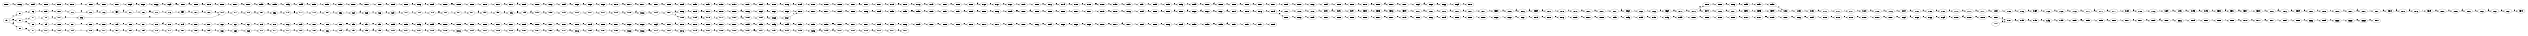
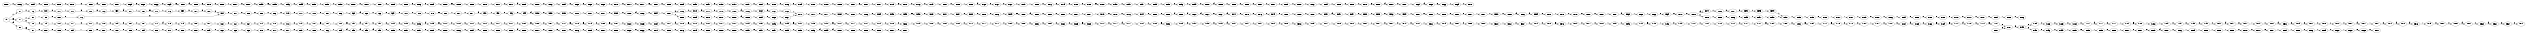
  strict digraph {
    fontname="DejaVu Sans Mono"
    rankdir=LR
    node [fontname="DejaVu Sans Mono"]
    edge [fontname="DejaVu Sans Mono"]
    S0
    S1
    S2
    S3
    S4
    S5
    S6
    S7
    S8
    S9
    S10
    S11
    S12
    S13
    S14
    S15
    S16
    S17
    S18
    S19
    S20
    S21
    S22
    S23
    S24
    S25
    S26
    S27
    S28
    S29
    S30
    S31
    S32
    S33
    S34
    S35
    S36
    S37
    S38
    S39
    S40
    S41
    S42
    S43
    S44
    S45
    S46
    S47
    S48
    S49
    S50
    S51
    S52
    S53
    S54
    S55
    S56
    S57
    S58
    S59
    S60
    S61
    S62
    S63
    S64
    S65
    S66
    S67
    S68
    S69
    S70
    S71
    S72
    S73
    S74
    S75
    S76
    S77
    S78
    S79
    S80
    S81
    S82
    S83
    S84
    S85
    S86
    S87
    S88
    S89
    S90
    S91
    S92
    S93
    S94
    S95
    S96
    S97
    S98
    S99
    S100
    S101
    S102
    S103
    S104
    S105
    S106
    S107
    S108
    S109
    S110
    S111
    S112
    S113
    S114
    S115
    S116
    S117
    S118
    S119
    S120
    S121
    S122
    S123
    S124
    S125
    S126
    S127
    S128
    S129
    S130
    S131
    S132
    S133
    S134
    S135
    S136
    S137
    S138
    S139
    S140
    S141
    S142
    S143
    S144
    S145
    S146
    S147
    S148
    S149
    S150
    S151
    S152
    S153
    S154
    S155
    S156
    S157
    S158
    S159
    S160
    S161
    S162
    S163
    S164
    S165
    S166
    S167
    S168
    S169
    S170
    S171
    S172
    S173
    S174
    S175
    S176
    S177
    S178
    S179
    S180
    S181
    S182
    S183
    S184
    S185
    S186
    S187
    S188
    S189
    S190
    S191
    S192
    S193
    S194
    S195
    S196
    S197
    S198
    S199
    S200
    S201
    S202
    S203
    S204
    S205
    S206
    S207
    S208
    S209
    S210
    S211
    S212
    S213
    S214
    S215
    S216
    S217
    S218
    S219
    S220
    S221
    S222
    S223
    S224
    S225
    S226
    S227
    S228
    S229
    S231
    S232
    S234
    S235
    S233
    S236
    S237
    S238
    S239
    S240
    S241
    S242
    S243
    S244
    S245
    S246
    S247
    S248
    S249
    S250
    S251
    S252
    S253
    S254
    S255
    S256
    S257
    S258
    S259
    S260
    S261
    S262
    S263
    S264
    S265
    S266
    S267
    S268
    S269
    S270
    S271
    S272
    S273
    S274
    S275
    S276
    S277
    S278
    S279
    S280
    S281
    S282
    S283
    S284
    S285
    S286
    S287
    S288
    S289
    S290
    S291
    S292
    S293
    S294
    S295
    S296
    S297
    S298
    S299
    S300
    S301
    S302
    S303
    S304
    S305
    S306
    S307
    S308
    S309
    S310
    S311
    S312
    S313
    S314
    S315
    S316
    S317
    S318
    S319
    S320
    S321
    S322
    S323
    S324
    S325
    S326
    S327
    S328
    S329
    S330
    S331
    S332
    S333
    S334
    S335
    S336
    S337
    S338
    S339
    S340
    S341
    S342
    S343
    S344
    S345
    S346
    S347
    S348
    S349
    S350
    S351
    S352
    S353
    S354
    S355
    S356
    S357
    S358
    S359
    S360
    S361
    S362
    S363
    S364
    S365
    S366
    S367
    S368
    S369
    S370
    S371
    S372
    S373
    S374
    S375
    S376
    S377
    S378
    S379
    S380
    S381
    S382
    S383
    S384
    S385
    S386
    S387
    S388
    S389
    S390
    S391
    S392
    S393
    S394
    S395
    S396
    S397
    S398
    S399
    S400
    S401
    S402
    S403
    S404
    S405
    S406
    S407
    S408
    S409
    S410
    S411
    S412
    S413
    S414
    S415
    S416
    S417
    S418
    S419
    S420
    S421
    S422
    S423
    S424
    S425
    S426
    S427
    S428
    S429
    S430
    S431
    S432
    S433
    S434
    S435
    S436
    S437
    S438
    S439
    S440
    S441
    S442
    S443
    S444
    S445
    S446
    S447
    S448
    S449
    S450
    S451
    S452
    S453
    S454
    S455
    S456
    S457
    S458
    S459
    S460
    S461
    S462
    S463
    S464
    S465
    S466
    S467
    S468
    S469
    S470
    S471
    S472
    S473
    S474
    S475
    S476
    S477
    S478
    S479
    S480
    S481
    S482
    S483
    S487
    S485
    S486
    S484
    S488
    S489
    S490
    S491
    S492
    S493
    S494
    S495
    S496
    S497
    S498
    S499
    S500
    S501
    S502
    S503
    S504
    S505
    S506
    S507
    S508
    S509
    S510
    S511
    S512
    S513
    S514
    S515
    S516
    S517
    S518
    S519
    S520
    S521
    S522
    S523
    S524
    S525
    S526
    S527
    S528
    S529
    S530
    S531
    S532
    S533
    S534
    S535
    S536
    S537
    S538
    S539
    S540
    S541
    S542
    S543
    S544
    S545
    S546
    S547
    S548
    S549
    S550
    S551
    S552
    S553
    S554
    S555
    S556
    S557
    S558
    S559
    S560
    S561
    S562
    S563
    S564
    S565
    S566
    S567
    S568
    S569
    S570
    S571
    S572
    S0 -> S1 [label=E]
    S0 -> S2 [label=A]
    S0 -> S3 [label=G]
    S1 -> S4 [label=A]
    S1 -> S5 [label=S]
    S2 -> S6 [label=L]
    S3 -> S7 [label=E]
    S4 -> S8 [label=M]
    S5 -> S9 [label=C]
    S6 -> S10 [label=A]
    S7 -> S11 [label=T]
    S8 -> S12 [label=D]
    S9 -> S13 [label=V]
    S10 -> S14 [label=D]
    S11 -> S15 [label=D]
    S12 -> S16 [label=I]
    S13 -> S17 [label=A]
    S14 -> S18 [label=N]
    S15 -> S19 [label=Q]
    S16 -> S20 [label=S]
    S17 -> S21 [label=S]
    S18 -> S22 [label=I]
    S19 -> S23 [label=M]
    S20 -> S24 [label=P]
    S21 -> S25 [label=D]
    S22 -> S26 [label=F]
    S23 -> S27 [label=E]
    S24 -> S28 [label=Q]
    S25 -> S29 [label=T]
    S26 -> S30 [label=Y]
    S27 -> S31 [label=R]
    S28 -> S32 [label=F]
    S29 -> S33 [label=I]
    S30 -> S34 [label=G]
    S31 -> S35 [label=R]
    S32 -> S36 [label=L]
    S33 -> S37 [label=L]
    S34 -> S38 [label=N]
    S35 -> S39 [label=Q]
    S36 -> S40 [label=R]
    S37 -> S41 [label=V]
    S38 -> S42 [label=E]
    S39 -> S43 [label=M]
    S40 -> S44 [label=E]
    S41 -> S45 [label=G]
    S42 -> S46 [label=A]
    S43 -> S47 [label=H]
    S44 -> S48 [label=W]
    S45 -> S49 [label=H]
    S46 -> S50 [label=M]
    S47 -> S51 [label=F]
    S48 -> S52 [label=P]
    S49 -> S53 [label=H]
    S50 -> S54 [label=D]
    S51 -> S55 [label=A]
    S52 -> S56 [label=L]
    S53 -> S57 [label=Y]
    S54 -> S58 [label=I]
    S55 -> S59 [label=S]
    S56 -> S60 [label=K]
    S57 -> S61 [label=M]
    S58 -> S20 [label=S]
    S59 -> S62 [label=L]
    S60 -> S63 [label=G]
    S61 -> S64 [label=S]
    S62 -> S65 [label=A]
    S63 -> S66 [label=H]
    S64 -> S67 [label=S]
    S65 -> S68 [label=N]
    S66 -> S69 [label=S]
    S67 -> S70 [label=H]
    S68 -> S71 [label=V]
    S69 -> S72 [label=Q]
    S70 -> S73 [label=H]
    S71 -> S74 [label=I]
    S72 -> S75 [label=H]
    S73 -> S76 [label=H]
    S74 -> S77 [label=S]
    S75 -> S78 [label=A]
    S76 -> S79 [label=D]
    S77 -> S80 [label=T]
    S78 -> S81 [label=E]
    S79 -> S82 [label=H]
    S80 -> S83 [label=L]
    S81 -> S84 [label=W]
    S82 -> S85 [label=E]
    S83 -> S86 [label=I]
    S84 -> S87 [label=L]
    S85 -> S88 [label=Y]
    S86 -> S89 [label=A]
    S87 -> S90 [label=G]
    S88 -> S91 [label=E]
    S89 -> S92 [label=G]
    S90 -> S93 [label=A]
    S91 -> S94 [label=G]
    S92 -> S95 [label=G]
    S93 -> S96 [label=I]
    S94 -> S97 [label=S]
    S95 -> S98 [label=G]
    S96 -> S99 [label=E]
    S97 -> S100 [label=D]
    S98 -> S101 [label=P]
    S99 -> S102 [label=G]
    S100 -> S103 [label=D]
    S101 -> S104 [label=P]
    S102 -> S105 [label=P]
    S103 -> S106 [label=T]
    S104 -> S107 [label=A]
    S105 -> S108 [label=V]
    S106 -> S109 [label=G]
    S107 -> S110 [label=P]
    S108 -> S111 [label=A]
    S109 -> S112 [label=E]
    S110 -> S113 [label=T]
    S111 -> S114 [label=V]
    S112 -> S115 [label=R]
    S113 -> S116 [label=V]
    S114 -> S117 [label=A]
    S115 -> S118 [label=S]
    S116 -> S119 [label=L]
    S117 -> S120 [label=L]
    S118 -> S121 [label=H]
    S119 -> S122 [label=T]
    S120 -> S123 [label=T]
    S121 -> S124 [label=S]
    S122 -> S125 [label=Y]
    S123 -> S126 [label=G]
    S124 -> S127 [label=H]
    S125 -> S128 [label=K]
    S126 -> S129 [label=L]
    S127 -> S130 [label=H]
    S128 -> S131 [label=G]
    S129 -> S132 [label=V]
    S130 -> S133 [label=E]
    S131 -> S134 [label=V]
    S132 -> S135 [label=A]
    S132 -> S136 [label=S]
    S133 -> S137 [label=P]
    S134 -> S138 [label=P]
    S135 -> S139 [label=H]
    S136 -> S140 [label=L]
    S137 -> S141 [label=S]
    S138 -> S142 [label=F]
    S139 -> S143 [label=E]
    S140 -> S144 [label=E]
    S141 -> S145 [label=E]
    S142 -> S146 [label=I]
    S143 -> S147 [label=A]
    S144 -> S148 [label=P]
    S145 -> S149 [label=E]
    S146 -> S150 [label=L]
    S147 -> S151 [label=N]
    S148 -> S152 [label=N]
    S149 -> S153 [label=D]
    S150 -> S154 [label=P]
    S151 -> S155 [label=G]
    S152 -> S156 [label=G]
    S153 -> S157 [label=E]
    S154 -> S158 [label=K]
    S155 -> S159 [label=K]
    S156 -> S160 [label=K]
    S157 -> S161 [label=H]
    S158 -> S162 [label=V]
    S159 -> S163 [label=F]
    S160 -> S164 [label=F]
    S161 -> S165 [label=H]
    S162 -> S166 [label=I]
    S163 -> S167 [label=M]
    S164 -> S168 [label=M]
    S165 -> S169 [label=H]
    S166 -> S170 [label=E]
    S167 -> S171 [label=N]
    S168 -> S171 [label=N]
    S169 -> S172 [label=D]
    S170 -> S173 [label=A]
    S171 -> S174 [label=K]
    S172 -> S175 [label=G]
    S173 -> S176 [label=H]
    S174 -> S177 [label=D]
    S175 -> S178 [label=E]
    S176 -> S179 [label=Y]
    S177 -> S180 [label=A]
    S178 -> S181 [label=D]
    S179 -> S182 [label=S]
    S180 -> S183 [label=R]
    S181 -> S184 [label=H]
    S182 -> S185 [label=R]
    S183 -> S186 [label=A]
    S184 -> S187 [label=Y]
    S185 -> S188 [label=L]
    S186 -> S189 [label=P]
    S187 -> S190 [label=H]
    S188 -> S191 [label=D]
    S189 -> S192 [label=A]
    S190 -> S193 [label=D]
    S191 -> S194 [label=E]
    S192 -> S195 [label=V]
    S193 -> S196 [label=H]
    S194 -> S197 [label=L]
    S195 -> S198 [label=E]
    S196 -> S199 [label=G]
    S197 -> S200 [label=S]
    S198 -> S201 [label=R]
    S199 -> S202 [label=E]
    S200 -> S203 [label=L]
    S201 -> S204 [label=A]
    S202 -> S205 [label=K]
    S203 -> S206 [label=V]
    S204 -> S207 [label=N]
    S205 -> S208 [label=K]
    S206 -> S209 [label=G]
    S207 -> S210 [label=I]
    S208 -> S211 [label=E]
    S209 -> S212 [label=G]
    S210 -> S213 [label=F]
    S211 -> S214 [label=S]
    S212 -> S215 [label=K]
    S213 -> S216 [label=T]
    S214 -> S217 [label=N]
    S215 -> S218 [label=A]
    S216 -> S219 [label=A]
    S217 -> S220 [label=W]
    S218 -> S221 [label=R]
    S219 -> S222 [label=E]
    S220 -> S223 [label=H]
    S221 -> S224 [label=V]
    S222 -> S225 [label=G]
    S223 -> S226 [label=D]
    S224 -> S227 [label=D]
    S225 -> S228 [label=T]
    S226 -> S229 [label=V]
    S228 -> S231 [label=T]
    S229 -> S232 [label=A]
    S231 -> S234 [label=A]
    S232 -> S235 [label=P]
    S234 -> S237 [label=N]
    S235 -> S238 [label=A]
    S233 -> S236 [label=L]
    S236 -> S239 [label=L]
    S237 -> S240 [label=Y]
    S238 -> S241 [label=T]
    S239 -> S242 [label=T]
    S240 -> S243 [label=F]
    S241 -> S244 [label=H]
    S242 -> S245 [label=A]
    S243 -> S246 [label=T]
    S244 -> S247 [label=N]
    S245 -> S248 [label=L]
    S246 -> S249 [label=M]
    S247 -> S250 [label=H]
    S248 -> S251 [label=S]
    S249 -> S252 [label=F]
    S250 -> S253 [label=S]
    S251 -> S254 [label=G]
    S252 -> S255 [label=F]
    S253 -> S256 [label=D]
    S254 -> S257 [label=N]
    S255 -> S258 [label=G]
    S256 -> S259 [label=S]
    S257 -> S260 [label=Y]
    S258 -> S261 [label=G]
    S259 -> S262 [label=D]
    S260 -> S263 [label=F]
    S261 -> S264 [label=G]
    S262 -> S265 [label=P]
    S263 -> S266 [label=A]
    S264 -> S267 [label=I]
    S265 -> S268 [label=E]
    S266 -> S269 [label=D]
    S267 -> S270 [label=G]
    S268 -> S271 [label=L]
    S269 -> S272 [label=E]
    S270 -> S273 [label=C]
    S271 -> S274 [label=C]
    S272 -> S275 [label=G]
    S273 -> S276 [label=S]
    S274 -> S277 [label=G]
    S275 -> S278 [label=E]
    S276 -> S279 [label=H]
    S277 -> S280 [label=Y]
    S278 -> S281 [label=R]
    S279 -> S282 [label=S]
    S280 -> S283 [label=L]
    S281 -> S284 [label=A]
    S282 -> S285 [label=N]
    S283 -> S286 [label=E]
    S284 -> S287 [label=I]
    S285 -> S288 [label=H]
    S286 -> S289 [label=Y]
    S287 -> S290 [label=T]
    S288 -> S291 [label=L]
    S289 -> S292 [label=F]
    S290 -> S293 [label=E]
    S291 -> S294 [label=G]
    S292 -> S295 [label=V]
    S293 -> S296 [label=L]
    S294 -> S297 [label=V]
    S295 -> S298 [label=F]
    S296 -> S299 [label=T]
    S297 -> S300 [label=C]
    S298 -> S301 [label=G]
    S299 -> S302 [label=R]
    S300 -> S303 [label=L]
    S301 -> S304 [label=V]
    S302 -> S305 [label=A]
    S303 -> S306 [label=I]
    S304 -> S307 [label=A]
    S305 -> S308 [label=L]
    S306 -> S309 [label=A]
    S307 -> S310 [label=V]
    S308 -> S311 [label=A]
    S309 -> S312 [label=A]
-   S279 -> S313 [label=T]
+   S310 -> S313 [label=T]
    S311 -> S314 [label=P]
    S312 -> S315 [label=I]
    S313 -> S316 [label=L]
    S314 -> S317 [label=Y]
    S315 -> S318 [label=A]
    S316 -> S319 [label=L]
    S317 -> S320 [label=R]
    S318 -> S321 [label=S]
    S319 -> S322 [label=V]
    S320 -> S323 [label=V]
    S321 -> S324 [label=D]
    S322 -> S325 [label=V]
    S323 -> S326 [label=I]
    S324 -> S327 [label=V]
    S325 -> S328 [label=A]
    S326 -> S329 [label=D]
    S327 -> S330 [label=A]
    S328 -> S331 [label=A]
    S329 -> S332 [label=N]
    S330 -> S333 [label=T]
    S331 -> S334 [label=A]
    S332 -> S335 [label=E]
    S333 -> S336 [label=G]
    S334 -> S337 [label=I]
    S335 -> S338 [label=K]
    S336 -> S339 [label=G]
    S337 -> S340 [label=R]
    S338 -> S341 [label=K]
    S339 -> S342 [label=E]
    S340 -> S343 [label=I]
    S341 -> S344 [label=V]
    S342 -> S345 [label=K]
    S343 -> S346 [label=W]
    S344 -> S347 [label=T]
    S345 -> S348 [label=L]
    S346 -> S349 [label=T]
    S347 -> S350 [label=G]
    S348 -> S351 [label=I]
    S349 -> S352 [label=D]
    S350 -> S353 [label=N]
    S351 -> S354 [label=D]
    S352 -> S355 [label=R]
    S353 -> S356 [label=P]
    S354 -> S357 [label=V]
    S355 -> S358 [label=K]
    S356 -> S359 [label=W]
    S357 -> S360 [label=G]
    S358 -> S361 [label=K]
    S359 -> S362 [label=C]
    S360 -> S363 [label=V]
    S361 -> S364 [label=K]
    S362 -> S365 [label=F]
    S363 -> S366 [label=K]
    S364 -> S367 [label=R]
    S365 -> S368 [label=L]
    S366 -> S369 [label=S]
    S367 -> S370 [label=L]
    S368 -> S371 [label=A]
    S369 -> S372 [label=C]
    S370 -> S373 [label=R]
    S371 -> S374 [label=C]
    S372 -> S375 [label=P]
    S373 -> S376 [label=E]
    S374 -> S377 [label=I]
    S375 -> S378 [label=R]
    S375 -> S379 [label=G]
    S376 -> S380 [label=N]
    S377 -> S381 [label=E]
    S378 -> S382 [label=A]
    S379 -> S383 [label=A]
    S380 -> S384 [label=T]
    S381 -> S385 [label=S]
    S382 -> S386 [label=D]
    S383 -> S387 [label=D]
    S384 -> S388 [label=Q]
    S385 -> S389 [label=D]
    S386 -> S390 [label=S]
    S387 -> S391 [label=S]
    S388 -> S392 [label=N]
    S389 -> S393 [label=N]
    S390 -> S394 [label=A]
    S391 -> S395 [label=A]
    S392 -> S396 [label=H]
    S393 -> S397 [label=K]
    S394 -> S398 [label=V]
    S395 -> S399 [label=V]
    S396 -> S400 [label=M]
    S397 -> S401 [label=F]
    S398 -> S402 [label=A]
    S399 -> S402 [label=A]
    S400 -> S403 [label=E]
    S401 -> S404 [label=K]
    S402 -> S405 [label=A]
    S403 -> S406 [label=K]
    S404 -> S407 [label=V]
    S405 -> S408 [label=N]
    S406 -> S409 [label=P]
    S407 -> S410 [label=R]
    S408 -> S411 [label=D]
    S409 -> S412 [label=Y]
    S410 -> S413 [label=E]
    S411 -> S414 [label=Y]
    S412 -> S415 [label=L]
    S413 -> S416 [label=D]
    S414 -> S417 [label=V]
    S415 -> S418 [label=Y]
    S416 -> S419 [label=I]
    S417 -> S420 [label=A]
    S418 -> S421 [label=V]
    S419 -> S422 [label=K]
    S420 -> S423 [label=S]
    S421 -> S424 [label=T]
    S422 -> S425 [label=A]
    S423 -> S426 [label=H]
    S424 -> S427 [label=V]
    S425 -> S428 [label=L]
    S426 -> S429 [label=A]
    S427 -> S430 [label=E]
    S428 -> S431 [label=K]
    S429 -> S432 [label=P]
    S430 -> S433 [label=N]
    S431 -> S434 [label=E]
    S432 -> S435 [label=T]
    S433 -> S436 [label=D]
    S434 -> S437 [label=A]
    S435 -> S438 [label=P]
    S436 -> S439 [label=E]
    S437 -> S440 [label=L]
    S438 -> S441 [label=S]
    S439 -> S442 [label=K]
    S440 -> S443 [label=E]
    S441 -> S444 [label=Q]
    S442 -> S445 [label=E]
    S443 -> S446 [label=R]
    S444 -> S447 [label=T]
    S445 -> S448 [label=S]
    S446 -> S449 [label=S]
    S447 -> S450 [label=T]
    S448 -> S451 [label=D]
    S449 -> S452 [label=V]
    S450 -> S453 [label=V]
    S451 -> S454 [label=K]
    S452 -> S455 [label=P]
    S453 -> S456 [label=H]
    S454 -> S457 [label=D]
    S455 -> S458 [label=V]
-   S456 -> S459 [label=P]
+   S490 -> S459 [label=P]
    S457 -> S460 [label=S]
    S458 -> S461 [label=G]
    S459 -> S462 [label=L]
    S460 -> S463 [label=G]
    S461 -> S464 [label=D]
    S462 -> S465 [label=T]
    S463 -> S466 [label=Q]
    S464 -> S467 [label=R]
    S465 -> S468 [label=T]
    S466 -> S469 [label=E]
    S467 -> S470 [label=A]
    S468 -> S471 [label=T]
    S469 -> S472 [label=E]
    S470 -> S473 [label=M]
    S471 -> S474 [label=G]
    S472 -> S475 [label=G]
    S473 -> S476 [label=R]
    S474 -> S477 [label=I]
    S475 -> S478 [label=S]
    S476 -> S479 [label=I]
    S477 -> S480 [label=V]
    S478 -> S481 [label=E]
    S479 -> S482 [label=S]
    S480 -> S483 [label=E]
    S481 -> S487 [label=P]
    S482 -> S485 [label=P]
    S483 -> S486 [label=V]
    S487 -> S490 [label=E]
    S485 -> S488 [label=E]
    S486 -> S489 [label=K]
    S484 -> S487 [label=C]
    S488 -> S491 [label=L]
    S489 -> S492 [label=R]
    S490 -> S493 [label=S]
    S491 -> S494 [label=L]
    S492 -> S495 [label=P]
    S493 -> S496 [label=R]
    S494 -> S497 [label=K]
    S495 -> S498 [label=P]
    S496 -> S499 [label=L]
    S497 -> S500 [label=H]
    S498 -> S501 [label=L]
    S499 -> S502 [label=K]
    S500 -> S503 [label=W]
    S501 -> S504 [label=G]
    S502 -> S505 [label=E]
    S503 -> S506 [label=P]
    S504 -> S507 [label=F]
    S505 -> S508 [label=Y]
    S506 -> S509 [label=L]
    S507 -> S510 [label=Y]
    S508 -> S511 [label=R]
    S509 -> S512 [label=R]
    S510 -> S513 [label=L]
    S511 -> S514 [label=V]
    S512 -> S515 [label=G]
    S513 -> S516 [label=G]
    S514 -> S517 [label=S]
    S515 -> S518 [label=H]
    S516 -> S519 [label=F]
    S517 -> S520 [label=S]
    S518 -> S521 [label=R]
    S519 -> S522 [label=F]
    S520 -> S523 [label=G]
    S521 -> S524 [label=R]
    S522 -> S525 [label=L]
    S523 -> S526 [label=H]
    S524 -> S527 [label=H]
    S525 -> S528 [label=A]
    S526 -> S529 [label=V]
    S527 -> S530 [label=A]
    S528 -> S531 [label=L]
    S529 -> S532 [label=M]
    S530 -> S533 [label=L]
    S531 -> S534 [label=G]
    S532 -> S535 [label=K]
    S533 -> S536 [label=A]
    S534 -> S537 [label=V]
    S535 -> S538 [label=K]
    S536 -> S539 [label=Y]
    S537 -> S540 [label=I]
    S538 -> S541 [label=T]
    S539 -> S542 [label=A]
    S540 -> S543 [label=G]
    S541 -> S544 [label=T]
    S542 -> S545 [label=R]
    S543 -> S546 [label=G]
    S544 -> S547 [label=F]
    S545 -> S548 [label=L]
    S546 -> S549 [label=V]
    S547 -> S550 [label=K]
    S548 -> S551 [label=E]
    S549 -> S552 [label=C]
    S550 -> S553 [label=N]
    S551 -> S554 [label=G]
    S552 -> S555 [label=T]
    S553 -> S556 [label=L]
    S554 -> S557 [label=P]
    S555 -> S558 [label=G]
    S556 -> S559 [label=N]
    S557 -> S560 [label=V]
    S558 -> S561 [label=L]
    S559 -> S562 [label=L]
    S560 -> S563 [label=G]
    S561 -> S564 [label=G]
    S562 -> S565 [label=Y]
    S563 -> S566 [label=I]
    S564 -> S567 [label=F]
    S565 -> S568 [label=C]
    S566 -> S569 [label=A]
    S567 -> S570 [label=S]
    S568 -> S571 [label=D]
    S569 -> S572 [label=L]
  }
